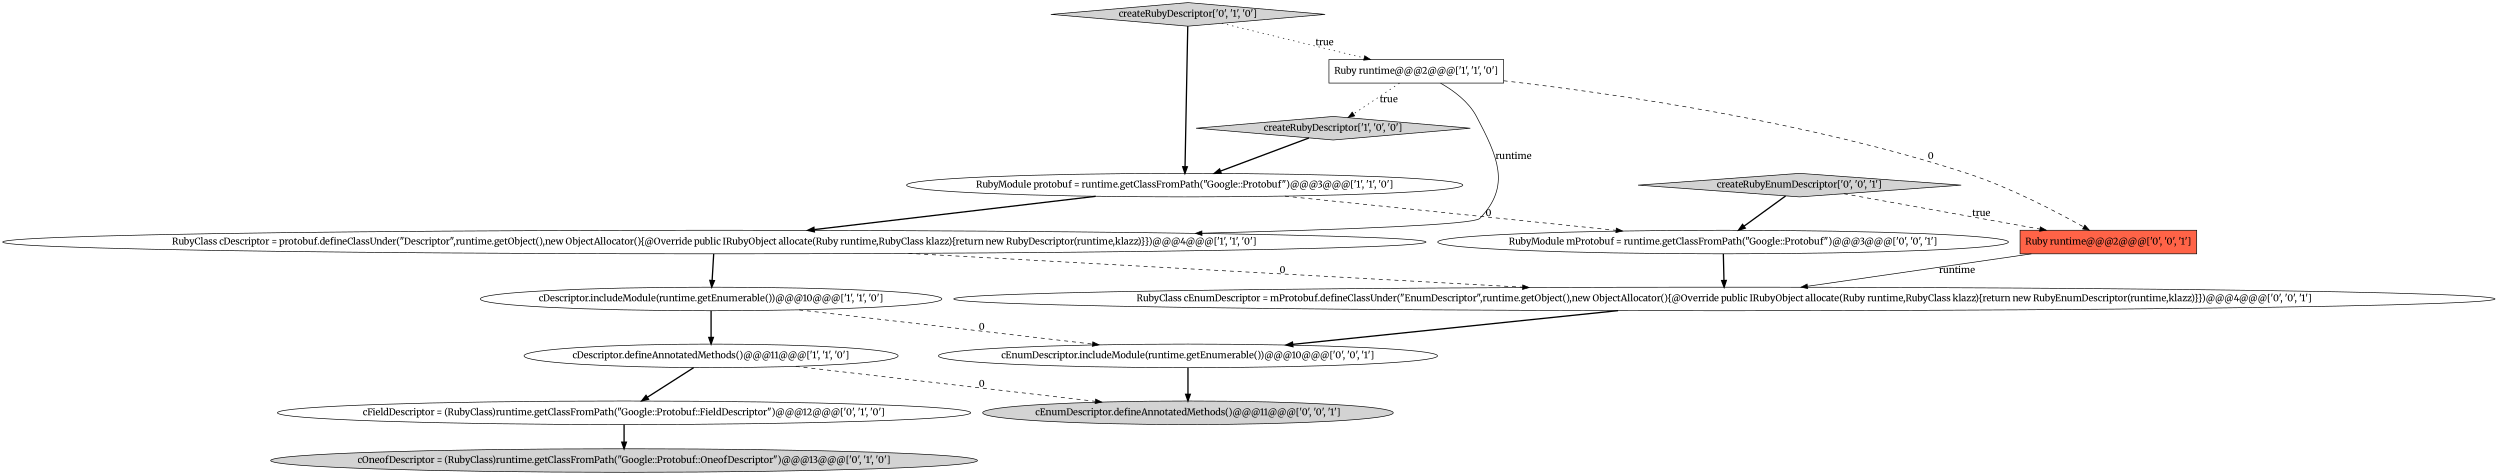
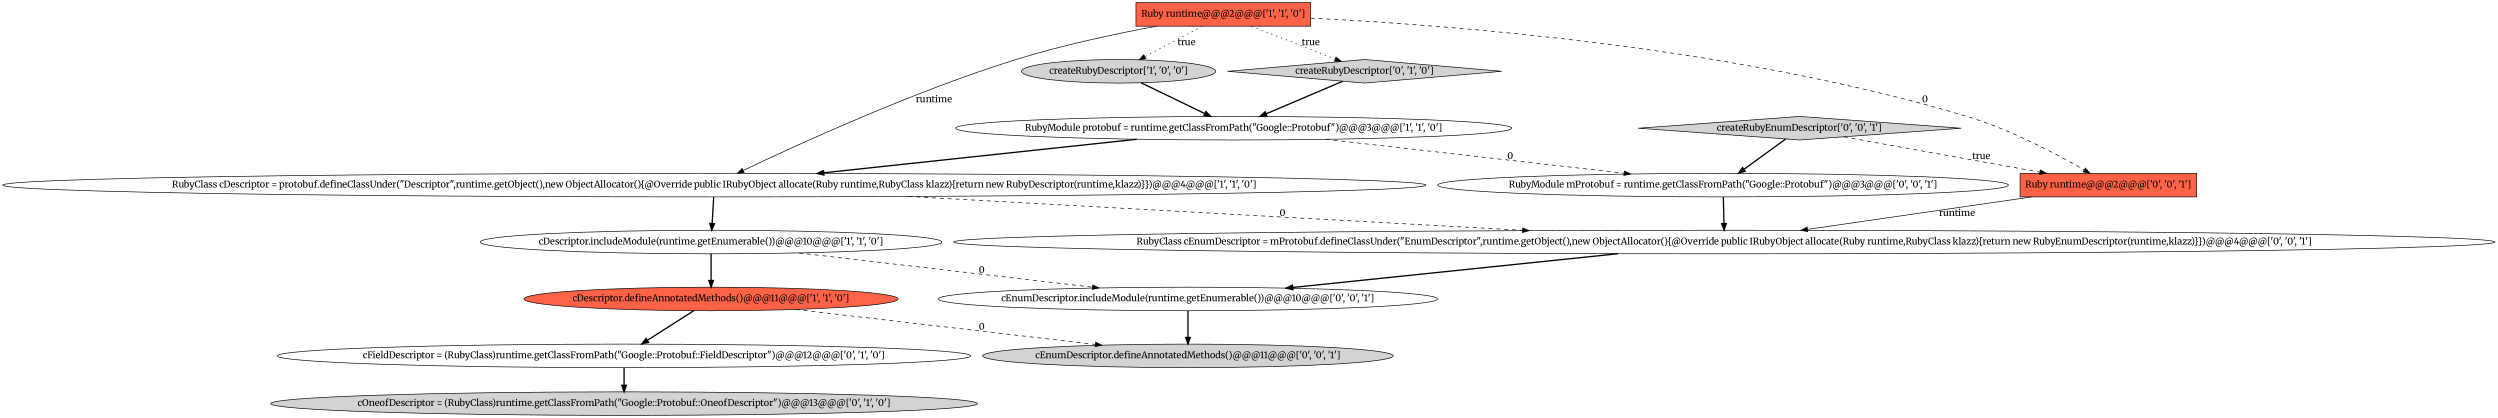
  digraph {
    fontname=Merriweather
    node [fillcolor=white fontname=Merriweather shape=ellipse style=filled]
    edge [fontname=Merriweather style=bold]
    n1 [fillcolor=lightgray label="cOneofDescriptor = (RubyClass)runtime.getClassFromPath(\"Google::Protobuf::OneofDescriptor\")@@@13@@@['0', '1', '0']"]
    n2 [fillcolor=lightgray label="cEnumDescriptor.defineAnnotatedMethods()@@@11@@@['0', '0', '1']"]
    n3 [fillcolor=lightgray label="createRubyEnumDescriptor['0', '0', '1']" shape=diamond]
    n4 [fillcolor=tomato label="Ruby runtime@@@2@@@['0', '0', '1']" shape=box]
    n5 [label="RubyModule mProtobuf = runtime.getClassFromPath(\"Google::Protobuf\")@@@3@@@['0', '0', '1']"]
    n6 [label="RubyClass cEnumDescriptor = mProtobuf.defineClassUnder(\"EnumDescriptor\",runtime.getObject(),new ObjectAllocator(){@Override public IRubyObject allocate(Ruby runtime,RubyClass klazz){return new RubyEnumDescriptor(runtime,klazz)}})@@@4@@@['0', '0', '1']"]
    n7 [label="cEnumDescriptor.includeModule(runtime.getEnumerable())@@@10@@@['0', '0', '1']"]
-   n8 [label="Ruby runtime@@@2@@@['1', '1', '0']" shape=box]
+   n8 [fillcolor=tomato label="Ruby runtime@@@2@@@['1', '1', '0']" shape=box]
    n9 [label="RubyClass cDescriptor = protobuf.defineClassUnder(\"Descriptor\",runtime.getObject(),new ObjectAllocator(){@Override public IRubyObject allocate(Ruby runtime,RubyClass klazz){return new RubyDescriptor(runtime,klazz)}})@@@4@@@['1', '1', '0']"]
-   n10 [fillcolor=lightgray label="createRubyDescriptor['1', '0', '0']" shape=diamond]
+   n10 [fillcolor=lightgray label="createRubyDescriptor['1', '0', '0']"]
    n11 [label="cDescriptor.includeModule(runtime.getEnumerable())@@@10@@@['1', '1', '0']"]
-   n12 [label="cDescriptor.defineAnnotatedMethods()@@@11@@@['1', '1', '0']"]
+   n12 [fillcolor=tomato label="cDescriptor.defineAnnotatedMethods()@@@11@@@['1', '1', '0']"]
    n13 [label="cFieldDescriptor = (RubyClass)runtime.getClassFromPath(\"Google::Protobuf::FieldDescriptor\")@@@12@@@['0', '1', '0']"]
    n14 [label="RubyModule protobuf = runtime.getClassFromPath(\"Google::Protobuf\")@@@3@@@['1', '1', '0']"]
    n15 [fillcolor=lightgray label="createRubyDescriptor['0', '1', '0']" shape=diamond]
    n3 -> n4 [label=true style=dashed]
    n3 -> n5
    n4 -> n6 [label=runtime style=solid]
    n5 -> n6
    n6 -> n7
    n7 -> n2
    n8 -> n4 [label=0 style=dashed]
    n8 -> n9 [label=runtime style=solid]
    n8 -> n10 [label=true style=dotted]
    n9 -> n6 [label=0 style=dashed]
    n9 -> n11
    n10 -> n14
    n11 -> n7 [label=0 style=dashed]
    n11 -> n12
    n12 -> n2 [label=0 style=dashed]
    n12 -> n13
    n13 -> n1
    n14 -> n5 [label=0 style=dashed]
    n14 -> n9
-   n15 -> n8 [label=true style=dotted]
+   n8 -> n15 [label=true style=dotted]
    n15 -> n14
  }
